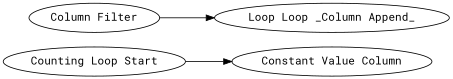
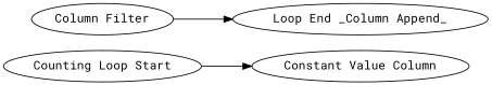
  digraph {
    fontname="Roboto Mono"
    rankdir=LR
    node [fontname="Roboto Mono"]
    edge [fontname="Roboto Mono"]
    n1 [label="Counting Loop Start"]
    n2 [label="Constant Value Column"]
    n3 [label="Column Filter"]
-   n4 [label="Loop Loop _Column Append_"]
+   n4 [label="Loop End _Column Append_"]
    n1 -> n2
    n3 -> n4
  }
